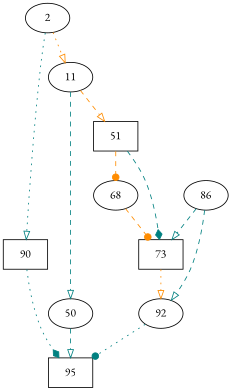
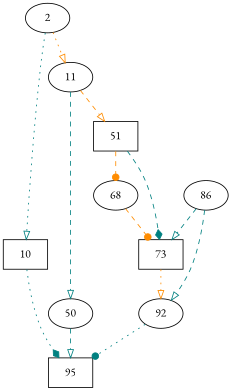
  strict digraph {
    fontname="EB Garamond"
    node [fontname="EB Garamond" shape=ellipse]
    edge [arrowhead=onormal color=teal fontname="EB Garamond" style=dashed]
    2 [entry=true]
-   10 [shape=box label=90]
+   10 [shape=box]
    11
    95 [shape=box]
    50
    51 [shape=box]
    68
    73 [shape=box]
    92
    86
    2 -> 10 [cond=true style=dotted]
    2 -> 11 [color=darkorange cond=false style=dotted]
    10 -> 95 [arrowhead=diamond style=dotted]
    11 -> 50 [cond=true]
    11 -> 51 [color=darkorange cond=false]
    50 -> 95
    51 -> 68 [arrowhead=dot color=darkorange cond=true]
    51 -> 73 [arrowhead=diamond cond=false]
    68 -> 73 [arrowhead=dot color=darkorange]
    73 -> 92 [color=darkorange cond=true style=dotted]
    92 -> 95 [arrowhead=dot style=dotted]
    86 -> 73 [cond=false]
    86 -> 92
  }
